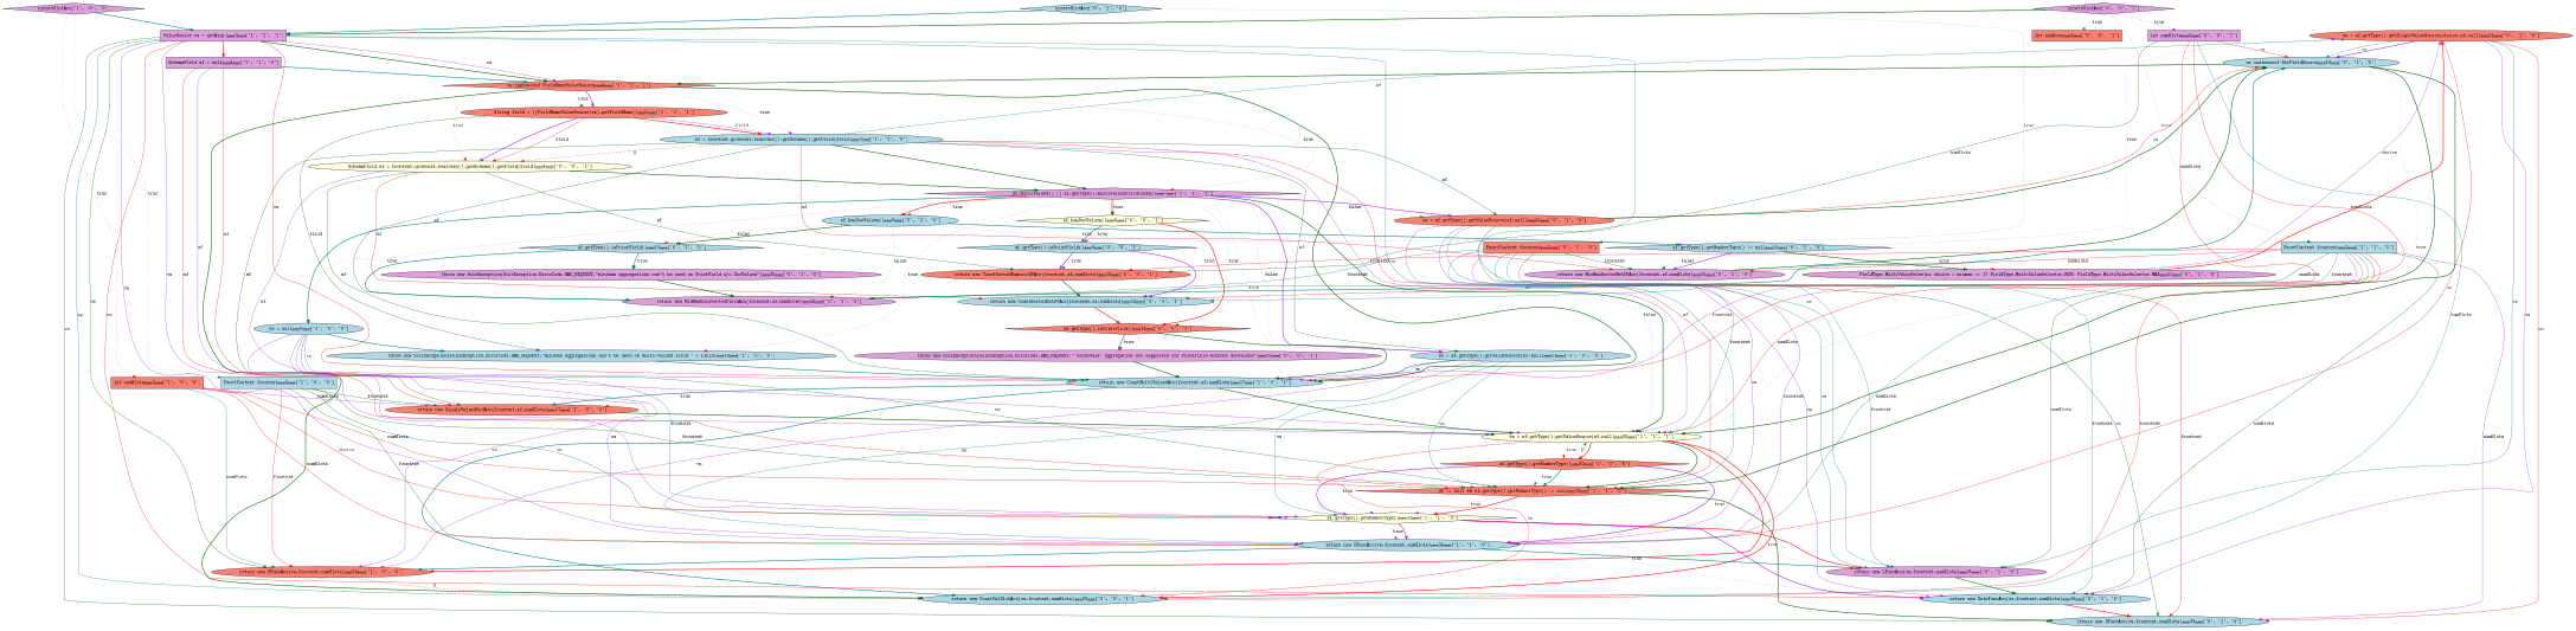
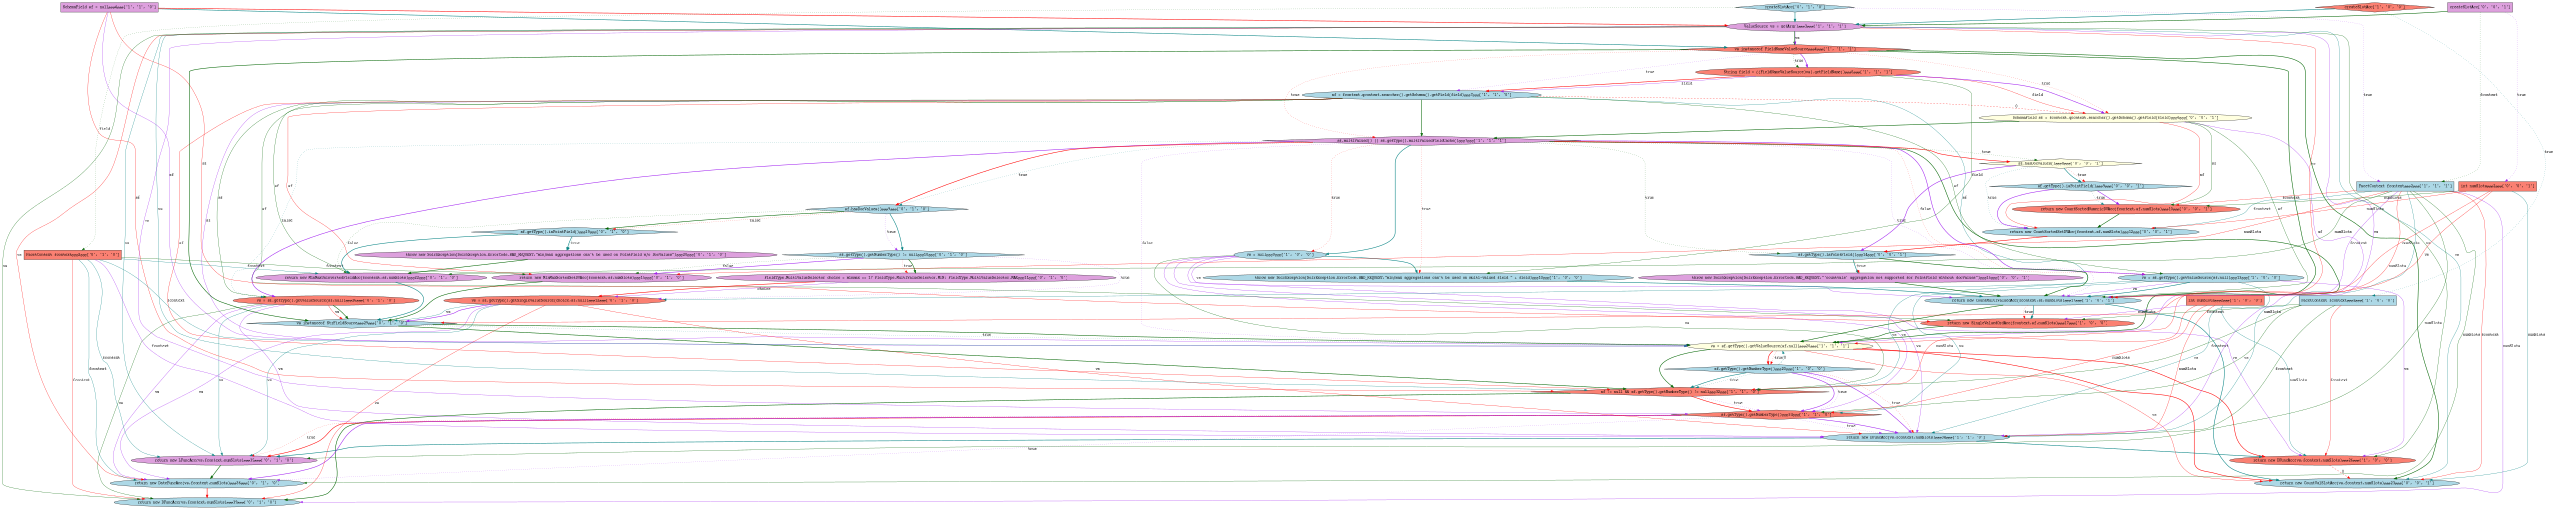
  digraph {
    fontname="Courier Prime"
    node [fillcolor=lightblue fontname="Courier Prime" shape=ellipse style=filled]
    edge [color=red fontname="Courier Prime" style=solid]
    n1 [fillcolor=salmon label="return new DFuncAcc(vs,fcontext,numSlots)@@@26@@@['1', '0', '0']"]
    n2 [label="return new CountValSlotAcc(vs,fcontext,numSlots)@@@23@@@['0', '0', '1']"]
    n3 [fillcolor=salmon label="return new SingleValuedOrdAcc(fcontext,sf,numSlots)@@@17@@@['1', '0', '0']"]
    n4 [fillcolor=lightyellow label="vs = sf.getType().getValueSource(sf,null)@@@20@@@['1', '1', '1']"]
    n5 [fillcolor=salmon label="sf != null && sf.getType().getNumberType() != null@@@32@@@['1', '1', '0']" shape=diamond]
-   n6 [fillcolor=salmon label="sf.getType().getNumberType()@@@20@@@['1', '0', '0']" shape=diamond]
+   n6 [label="sf.getType().getNumberType()@@@20@@@['1', '0', '0']" shape=diamond]
    n7 [label="vs = null@@@9@@@['1', '0', '0']"]
    n8 [label="return new CountMultiValuedAcc(fcontext,sf,numSlots)@@@17@@@['1', '0', '1']"]
    n9 [label="throw new SolrException(SolrException.ErrorCode.BAD_REQUEST,\"min/max aggregations can't be used on multi-valued field \" + field)@@@10@@@['1', '0', '0']"]
    n10 [label="return new DFuncAcc(vs,fcontext,numSlots)@@@34@@@['1', '1', '0']"]
-   n11 [fillcolor=lightyellow label="sf.getType().getNumberType()@@@33@@@['1', '1', '0']" shape=diamond]
+   n11 [fillcolor=salmon label="sf.getType().getNumberType()@@@33@@@['1', '1', '0']" shape=diamond]
    n12 [fillcolor=plum label="return new LFuncAcc(vs,fcontext,numSlots)@@@35@@@['0', '1', '0']"]
    n13 [label="return new DateFuncAcc(vs,fcontext,numSlots)@@@36@@@['0', '1', '0']"]
    n14 [label="return new DFuncAcc(vs,fcontext,numSlots)@@@39@@@['0', '1', '0']"]
    n15 [label="sf = fcontext.qcontext.searcher().getSchema().getField(field)@@@7@@@['1', '1', '0']"]
    n16 [fillcolor=salmon label="vs = sf.getType().getSingleValueSource(choice,sf,null)@@@12@@@['0', '1', '0']"]
    n17 [fillcolor=lightyellow label="SchemaField sf = fcontext.qcontext.searcher().getSchema().getField(field)@@@6@@@['0', '0', '1']"]
    n18 [fillcolor=plum label="return new MinMaxUnInvertedFieldAcc(fcontext,sf,numSlots)@@@22@@@['0', '1', '0']"]
    n19 [fillcolor=plum label="sf.multiValued() || sf.getType().multiValuedFieldCache()@@@7@@@['1', '1', '1']" shape=diamond]
    n20 [label="vs = sf.getType().getValueSource(sf,null)@@@13@@@['1', '0', '0']"]
    n21 [fillcolor=plum label="return new MinMaxSortedSetDVAcc(fcontext,sf,numSlots)@@@15@@@['0', '1', '0']"]
    n22 [fillcolor=salmon label="vs = sf.getType().getValueSource(sf,null)@@@26@@@['0', '1', '0']"]
-   n23 [label="vs instanceof StrFieldSource@@@29@@@['0', '1', '0']"]
+   n23 [label="vs instanceof StrFieldSource@@@29@@@['0', '1', '0']" shape=diamond]
    n24 [fillcolor=salmon label="return new CountSortedNumericDVAcc(fcontext,sf,numSlots)@@@10@@@['0', '0', '1']"]
    n25 [label="return new CountSortedSetDVAcc(fcontext,sf,numSlots)@@@12@@@['0', '0', '1']"]
-   n26 [label="sf.hasDocValues()@@@9@@@['0', '1', '0']"]
+   n26 [label="sf.hasDocValues()@@@9@@@['0', '1', '0']" shape=diamond]
    n27 [fillcolor=lightyellow label="sf.hasDocValues()@@@8@@@['0', '0', '1']" shape=diamond]
-   n28 [fillcolor=salmon label="sf.getType().isPointField()@@@14@@@['0', '0', '1']" shape=diamond]
+   n28 [label="sf.getType().isPointField()@@@14@@@['0', '0', '1']" shape=diamond]
    n29 [fillcolor=plum label="SchemaField sf = null@@@4@@@['1', '1', '0']" shape=box]
    n30 [fillcolor=salmon label="vs instanceof FieldNameValueSource@@@4@@@['1', '1', '1']" shape=diamond]
    n31 [fillcolor=salmon label="String field = ((FieldNameValueSource)vs).getFieldName()@@@5@@@['1', '1', '1']"]
-   n32 [fillcolor=salmon label="int numDocs@@@2@@@['0', '0', '1']" shape=box]
-   n33 [fillcolor=plum label="createSlotAcc['1', '0', '0']" shape=diamond]
+   n33 [fillcolor=salmon label="createSlotAcc['1', '0', '0']" shape=diamond]
    n34 [label="FacetContext fcontext@@@2@@@['1', '0', '0']" shape=box]
    n35 [fillcolor=salmon label="int numSlots@@@2@@@['1', '0', '0']" shape=box]
-   n36 [fillcolor=plum label="ValueSource vs = getArg()@@@3@@@['1', '1', '1']" shape=box]
+   n36 [fillcolor=plum label="ValueSource vs = getArg()@@@3@@@['1', '1', '1']"]
    n37 [label="FacetContext fcontext@@@2@@@['1', '1', '1']" shape=box]
-   n38 [fillcolor=plum label="int numSlots@@@2@@@['0', '0', '1']" shape=box]
+   n38 [fillcolor=salmon label="int numSlots@@@2@@@['0', '0', '1']" shape=box]
    n39 [fillcolor=salmon label="FacetContext fcontext@@@2@@@['0', '1', '0']" shape=box]
    n40 [fillcolor=plum label="FieldType.MultiValueSelector choice = minmax == 1? FieldType.MultiValueSelector.MIN: FieldType.MultiValueSelector.MAX@@@11@@@['0', '1', '0']"]
    n41 [fillcolor=plum label="throw new SolrException(SolrException.ErrorCode.BAD_REQUEST,\"min/max aggregations can't be used on PointField w/o DocValues\")@@@20@@@['0', '1', '0']"]
    n42 [label="sf.getType().isPointField()@@@9@@@['0', '0', '1']" shape=diamond]
    n43 [label="sf.getType().getNumberType() != null@@@10@@@['0', '1', '0']" shape=diamond]
    n44 [label="sf.getType().isPointField()@@@19@@@['0', '1', '0']" shape=diamond]
    n45 [fillcolor=plum label="throw new SolrException(SolrException.ErrorCode.BAD_REQUEST,\"'countvals' aggregation not supported for PointField without docValues\")@@@15@@@['0', '0', '1']"]
-   n46 [fillcolor=plum label="createSlotAcc['0', '0', '1']" shape=diamond]
+   n46 [fillcolor=plum label="createSlotAcc['0', '0', '1']" shape=box]
    n47 [label="createSlotAcc['0', '1', '0']" shape=diamond]
    n1 -> n2 [label=0 style=dashed]
    n3 -> n4 [color=darkgreen style=bold]
    n4 -> n1 [style=bold]
    n4 -> n2 [label=vs]
    n4 -> n2 [style=bold]
    n4 -> n5 [color=darkgreen style=bold]
    n4 -> n6 [style=bold]
    n4 -> n6 [label=true style=dotted]
    n5 -> n11 [color=purple label=true style=dotted]
    n5 -> n11 [style=bold]
    n5 -> n14 [color=darkgreen style=bold]
    n6 -> n4 [color=teal label=0 style=dashed]
    n6 -> n5 [color=teal label=true style=dotted]
    n6 -> n5 [color=teal style=bold]
    n6 -> n10 [color=purple style=bold]
    n6 -> n10 [label=true style=dotted]
    n6 -> n11 [color=purple style=bold]
    n6 -> n11 [color=purple label=true style=dotted]
    n7 -> n1 [color=purple label=vs]
    n7 -> n5 [color=darkgreen label=vs]
    n7 -> n8 [color=purple label=vs]
    n7 -> n9 [color=teal style=bold]
    n7 -> n10 [color=purple label=vs]
-   n7 -> n11 [color=purple label=fcontext]
+   n7 -> n11 [color=purple label=vs]
    n8 -> n2 [color=teal style=bold]
    n8 -> n3 [label=true style=dotted]
    n8 -> n3 [color=teal style=bold]
    n8 -> n4 [color=darkgreen style=bold]
    n9 -> n8 [color=teal style=bold]
    n10 -> n1 [color=teal style=bold]
    n10 -> n12 [color=teal style=bold]
    n11 -> n10 [color=purple label=true style=dotted]
    n11 -> n10 [color=purple style=bold]
    n11 -> n12 [label=true style=dotted]
    n11 -> n12 [style=bold]
    n11 -> n13 [color=purple style=bold]
    n11 -> n13 [color=purple label=true style=dotted]
    n12 -> n13 [color=darkgreen style=bold]
    n13 -> n14 [style=bold]
    n15 -> n3 [color=darkgreen label=sf]
    n15 -> n4 [color=purple label=sf]
    n15 -> n5 [label=sf]
    n15 -> n16 [color=teal label=sf]
    n15 -> n17 [label=0 style=dashed]
    n15 -> n18 [color=darkgreen label=sf]
    n15 -> n19 [color=darkgreen style=bold]
    n15 -> n20 [color=darkgreen label=sf]
    n15 -> n21 [label=sf]
    n15 -> n22 [color=darkgreen label=sf]
    n16 -> n10 [label=vs]
    n16 -> n12 [color=teal label=vs]
    n16 -> n13 [color=purple label=vs]
    n16 -> n14 [label=vs]
    n16 -> n23 [color=purple style=bold]
    n16 -> n23 [color=teal label=vs]
    n17 -> n4 [color=purple label=sf]
    n17 -> n8 [color=darkgreen label=sf]
    n17 -> n19 [color=darkgreen style=bold]
    n17 -> n24 [color=darkgreen label=sf]
    n17 -> n25 [label=sf]
    n18 -> n23 [color=teal style=bold]
    n19 -> n4 [color=purple label=false style=dotted]
    n19 -> n4 [color=darkgreen style=bold]
    n19 -> n7 [label=true style=dotted]
    n19 -> n7 [color=teal style=bold]
    n19 -> n8 [color=purple label=true style=dotted]
    n19 -> n9 [label=true style=dotted]
    n19 -> n20 [label=false style=dotted]
    n19 -> n20 [color=purple style=bold]
    n19 -> n22 [color=teal label=false style=dotted]
    n19 -> n22 [color=purple style=bold]
    n19 -> n26 [style=bold]
    n19 -> n26 [color=teal label=true style=dotted]
    n19 -> n27 [style=bold]
    n19 -> n27 [color=darkgreen label=true style=dotted]
    n19 -> n28 [color=darkgreen label=true style=dotted]
    n20 -> n1 [color=purple label=vs]
    n20 -> n5 [color=teal label=vs]
    n20 -> n8 [color=purple label=vs]
    n20 -> n8 [color=teal style=bold]
    n20 -> n10 [color=teal label=vs]
    n20 -> n11 [color=teal label=vs]
    n21 -> n23 [color=darkgreen style=bold]
    n22 -> n10 [color=purple label=vs]
    n22 -> n12 [color=teal label=vs]
    n22 -> n13 [color=purple label=vs]
    n22 -> n14 [color=darkgreen label=vs]
    n22 -> n23 [label=vs]
    n22 -> n23 [color=darkgreen style=bold]
    n23 -> n4 [color=teal label=true style=dotted]
    n23 -> n4 [color=darkgreen style=bold]
    n23 -> n5 [color=darkgreen style=bold]
    n24 -> n25 [color=darkgreen style=bold]
    n25 -> n28 [style=bold]
    n26 -> n18 [color=darkgreen label=false style=dotted]
    n26 -> n43 [color=teal style=bold]
    n26 -> n43 [color=purple label=true style=dotted]
    n26 -> n44 [color=darkgreen style=bold]
    n26 -> n44 [label=false style=dotted]
    n27 -> n25 [color=teal label=true style=dotted]
-   n27 -> n28 [style=bold]
+   n27 -> n28 [color=purple style=bold]
    n27 -> n42 [label=true style=dotted]
    n27 -> n42 [color=teal style=bold]
    n28 -> n8 [color=darkgreen style=bold]
    n28 -> n45 [color=teal style=bold]
    n28 -> n45 [label=true style=dotted]
    n29 -> n3 [label=sf]
    n29 -> n4 [color=purple label=sf]
    n29 -> n5 [label=sf]
    n29 -> n30 [color=teal style=bold]
    n30 -> n2 [color=darkgreen style=bold]
    n30 -> n8 [color=darkgreen style=bold]
    n30 -> n15 [color=purple label=true style=dotted]
    n30 -> n17 [label=true style=dotted]
    n30 -> n19 [label=true style=dotted]
-   n23 -> n30 [color=darkgreen style=bold]
+   n30 -> n23 [color=darkgreen style=bold]
    n30 -> n31 [color=purple style=bold]
    n30 -> n31 [color=darkgreen label=true style=dotted]
    n31 -> n9 [color=darkgreen label=field]
    n31 -> n15 [style=bold]
    n31 -> n15 [color=purple label=field]
    n31 -> n17 [label=field]
    n31 -> n17 [color=purple style=bold]
    n33 -> n34 [color=teal label=true style=dotted]
-   n33 -> n35 [label=true style=dotted]
    n33 -> n36 [color=teal style=bold]
    n34 -> n1 [label=fcontext]
    n34 -> n3 [color=darkgreen label=fcontext]
    n34 -> n5 [color=darkgreen label=fcontext]
    n34 -> n10 [color=darkgreen label=fcontext]
    n34 -> n11 [color=darkgreen label=vs]
    n35 -> n1 [color=teal label=numSlots]
    n35 -> n3 [color=purple label=numSlots]
    n35 -> n5 [label=numSlots]
    n35 -> n10 [label=numSlots]
-   n35 -> n11 [label=choice]
+   n35 -> n11 [label=numSlots]
    n36 -> n1 [color=darkgreen label=vs]
    n36 -> n2 [color=teal label=vs]
    n36 -> n5 [color=teal label=vs]
    n36 -> n8 [label=vs]
    n36 -> n10 [color=purple label=vs]
    n36 -> n11 [color=purple label=vs]
    n36 -> n12 [color=teal label=vs]
    n36 -> n13 [label=vs]
    n36 -> n14 [color=darkgreen label=vs]
-   n36 -> n29 [style=bold]
+   n29 -> n36 [style=bold]
    n36 -> n30 [color=darkgreen style=bold]
    n36 -> n30 [color=purple label=vs]
    n37 -> n2 [label=fcontext]
    n37 -> n4 [label=numSlots]
    n37 -> n8 [color=purple label=fcontext]
    n37 -> n10 [color=teal label=numSlots]
    n37 -> n12 [color=darkgreen label=numSlots]
    n37 -> n13 [color=darkgreen label=numSlots]
    n37 -> n14 [color=purple label=numSlots]
    n37 -> n18 [color=darkgreen label=numSlots]
    n37 -> n21 [label=numSlots]
    n37 -> n24 [label=fcontext]
    n37 -> n25 [color=teal label=fcontext]
    n38 -> n2 [color=teal label=numSlots]
    n38 -> n8 [label=numSlots]
    n38 -> n23 [label=vs]
    n38 -> n24 [color=darkgreen label=numSlots]
    n38 -> n25 [label=numSlots]
    n39 -> n4 [color=teal label=fcontext]
    n39 -> n10 [color=purple label=fcontext]
    n39 -> n12 [color=teal label=fcontext]
    n39 -> n13 [color=teal label=fcontext]
    n39 -> n14 [label=fcontext]
    n39 -> n18 [color=teal label=fcontext]
    n39 -> n21 [color=darkgreen label=fcontext]
    n40 -> n16 [color=purple label=choice]
    n40 -> n16 [style=bold]
    n41 -> n18 [color=darkgreen style=bold]
    n42 -> n24 [color=purple style=bold]
    n42 -> n24 [color=teal label=true style=dotted]
    n42 -> n25 [color=purple style=bold]
    n43 -> n16 [color=purple label=true style=dotted]
    n43 -> n21 [color=purple style=bold]
    n43 -> n21 [color=darkgreen label=false style=dotted]
    n43 -> n40 [label=true style=dotted]
    n43 -> n40 [color=darkgreen style=bold]
    n44 -> n18 [color=teal style=bold]
    n44 -> n41 [color=teal style=bold]
    n44 -> n41 [color=teal label=true style=dotted]
    n45 -> n8 [color=darkgreen style=bold]
-   n46 -> n32 [color=teal label=true style=dotted]
    n46 -> n36 [color=darkgreen style=bold]
-   n46 -> n37 [color=darkgreen label=true style=dotted]
-   n46 -> n38 [color=purple label=true style=dashed]
+   n46 -> n37 [color=darkgreen label=fcontext style=dotted]
+   n46 -> n38 [color=purple label=true style=dotted]
    n47 -> n36 [color=teal style=bold]
-   n47 -> n39 [color=darkgreen label=true style=dotted]
+   n47 -> n37 [color=purple label=true style=dotted]
+   n47 -> n39 [color=darkgreen label=field style=dotted]
  }
